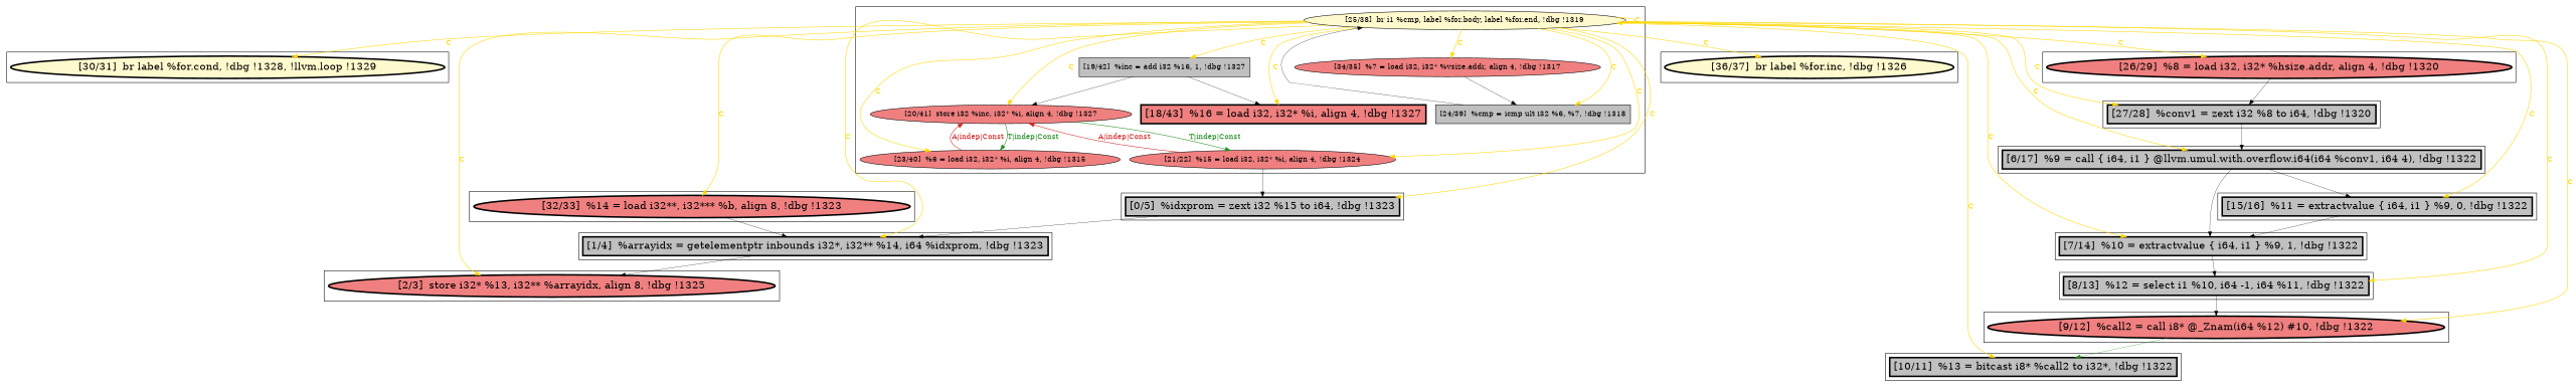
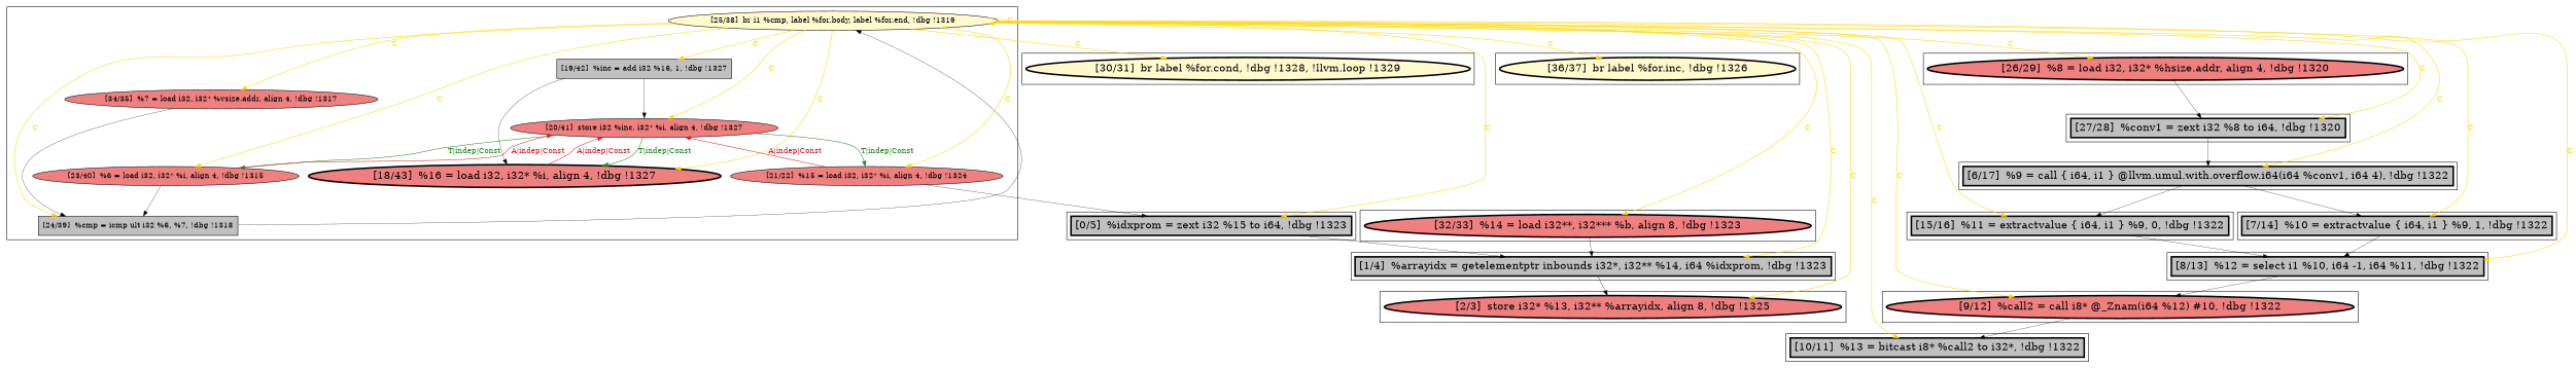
  digraph {
    node [fillcolor=grey fontsize=20 penwidth=3.0 shape=ellipse style=filled]
    edge [color=gold fontcolor=gold penwidth=1.0 style=solid]
    n1 [fillcolor=lemonchiffon label="[30/31]  br label %for.cond, !dbg !1328, !llvm.loop !1329"]
    n2 [fillcolor=lightcoral label="[32/33]  %14 = load i32**, i32*** %b, align 8, !dbg !1323"]
    n3 [fillcolor=lemonchiffon label="[36/37]  br label %for.inc, !dbg !1326"]
    n4 [label="[27/28]  %conv1 = zext i32 %8 to i64, !dbg !1320" shape=rectangle]
    n5 [fillcolor=lightcoral label="[2/3]  store i32* %13, i32** %arrayidx, align 8, !dbg !1325"]
    n6 [fillcolor=lemonchiffon label="[25/38]  br i1 %cmp, label %for.body, label %for.end, !dbg !1319" fontsize="" penwidth=""]
    n7 [fillcolor=lightcoral label="[20/41]  store i32 %inc, i32* %i, align 4, !dbg !1327" fontsize="" penwidth=""]
    n8 [fillcolor=lightcoral label="[23/40]  %6 = load i32, i32* %i, align 4, !dbg !1315" fontsize="" penwidth=""]
    n9 [label="[24/39]  %cmp = icmp ult i32 %6, %7, !dbg !1318" shape=rectangle fontsize="" penwidth=""]
-   n10 [fillcolor=lightcoral label="[18/43]  %16 = load i32, i32* %i, align 4, !dbg !1327" shape=box]
+   n10 [fillcolor=lightcoral label="[18/43]  %16 = load i32, i32* %i, align 4, !dbg !1327"]
    n11 [label="[19/42]  %inc = add i32 %16, 1, !dbg !1327" shape=rectangle fontsize="" penwidth=""]
    n12 [fillcolor=lightcoral label="[34/35]  %7 = load i32, i32* %vsize.addr, align 4, !dbg !1317" fontsize="" penwidth=""]
    n13 [fillcolor=lightcoral label="[21/22]  %15 = load i32, i32* %i, align 4, !dbg !1324" fontsize="" penwidth=""]
    n14 [fillcolor=lightcoral label="[26/29]  %8 = load i32, i32* %hsize.addr, align 4, !dbg !1320"]
    n15 [label="[10/11]  %13 = bitcast i8* %call2 to i32*, !dbg !1322" shape=rectangle]
    n16 [label="[0/5]  %idxprom = zext i32 %15 to i64, !dbg !1323" shape=rectangle]
    n17 [label="[15/16]  %11 = extractvalue { i64, i1 } %9, 0, !dbg !1322" shape=rectangle]
    n18 [label="[6/17]  %9 = call { i64, i1 } @llvm.umul.with.overflow.i64(i64 %conv1, i64 4), !dbg !1322" shape=rectangle]
    n19 [fillcolor=lightcoral label="[9/12]  %call2 = call i8* @_Znam(i64 %12) #10, !dbg !1322"]
    n20 [label="[8/13]  %12 = select i1 %10, i64 -1, i64 %11, !dbg !1322" shape=rectangle]
    n21 [label="[1/4]  %arrayidx = getelementptr inbounds i32*, i32** %14, i64 %idxprom, !dbg !1323" shape=rectangle]
    n22 [label="[7/14]  %10 = extractvalue { i64, i1 } %9, 1, !dbg !1322" shape=rectangle]
    subgraph cluster_1 {
      n1
    }
    subgraph cluster_2 {
      n2
    }
    subgraph cluster_3 {
      n3
    }
    subgraph cluster_4 {
      n4
    }
    subgraph cluster_5 {
      n5
    }
    subgraph cluster_6 {
      n6
      n7
      n8
      n9
      n10
      n11
      n12
      n13
    }
    subgraph cluster_7 {
      n14
    }
    subgraph cluster_8 {
      n15
    }
    subgraph cluster_9 {
      n16
    }
    subgraph cluster_10 {
      n17
    }
    subgraph cluster_11 {
      n18
    }
    subgraph cluster_12 {
      n19
    }
    subgraph cluster_13 {
      n20
    }
    subgraph cluster_14 {
      n21
    }
    subgraph cluster_15 {
      n22
    }
    n2 -> n21 [color=black fontcolor=black penwidth=0.5]
    n4 -> n18 [color=black fontcolor=black penwidth=0.5]
    n6 -> n1 [label=C]
    n6 -> n2 [label=C]
    n6 -> n3 [label=C]
    n6 -> n4 [label=C]
    n6 -> n5 [label=C]
    n6 -> n6 [label=C]
    n6 -> n7 [label=C]
    n6 -> n8 [label=C]
    n6 -> n9 [label=C]
    n6 -> n10 [label=C]
    n6 -> n11 [label=C]
    n6 -> n12 [label=C]
    n6 -> n13 [label=C]
    n6 -> n14 [label=C]
    n6 -> n15 [label=C]
    n6 -> n16 [label=C]
    n6 -> n17 [label=C]
    n6 -> n18 [label=C]
    n6 -> n19 [label=C]
    n6 -> n20 [label=C]
    n6 -> n21 [label=C]
    n6 -> n22 [label=C]
    n7 -> n8 [color=forestgreen fontcolor=forestgreen label="T|indep|Const"]
+   n7 -> n10 [color=forestgreen fontcolor=forestgreen label="T|indep|Const"]
    n7 -> n13 [color=forestgreen fontcolor=forestgreen label="T|indep|Const"]
    n8 -> n7 [color=firebrick3 fontcolor=firebrick3 label="A|indep|Const"]
+   n8 -> n9 [color=black fontcolor=black penwidth=0.5]
    n9 -> n6 [color=black fontcolor=black penwidth=0.5]
+   n10 -> n7 [color=firebrick3 fontcolor=firebrick3 label="A|indep|Const"]
    n11 -> n7 [color=black fontcolor=black penwidth=0.5]
    n11 -> n10 [color=black fontcolor=black penwidth=0.5]
    n12 -> n9 [color=black fontcolor=black penwidth=0.5]
    n13 -> n7 [color=firebrick3 fontcolor=firebrick3 label="A|indep|Const"]
    n13 -> n16 [color=black fontcolor=black penwidth=0.5]
    n14 -> n4 [color=black fontcolor=black penwidth=0.5]
    n16 -> n21 [color=black fontcolor=black penwidth=0.5]
-   n17 -> n22 [color=black fontcolor=black penwidth=0.5]
+   n17 -> n20 [color=black fontcolor=black penwidth=0.5]
    n18 -> n17 [color=black fontcolor=black penwidth=0.5]
    n18 -> n22 [color=black fontcolor=black penwidth=0.5]
-   n19 -> n15 [color=forestgreen fontcolor=black penwidth=0.5]
+   n19 -> n15 [color=black fontcolor=black penwidth=0.5]
    n20 -> n19 [color=black fontcolor=black penwidth=0.5]
    n21 -> n5 [color=black fontcolor=black penwidth=0.5]
    n22 -> n20 [color=black fontcolor=black penwidth=0.5]
  }
